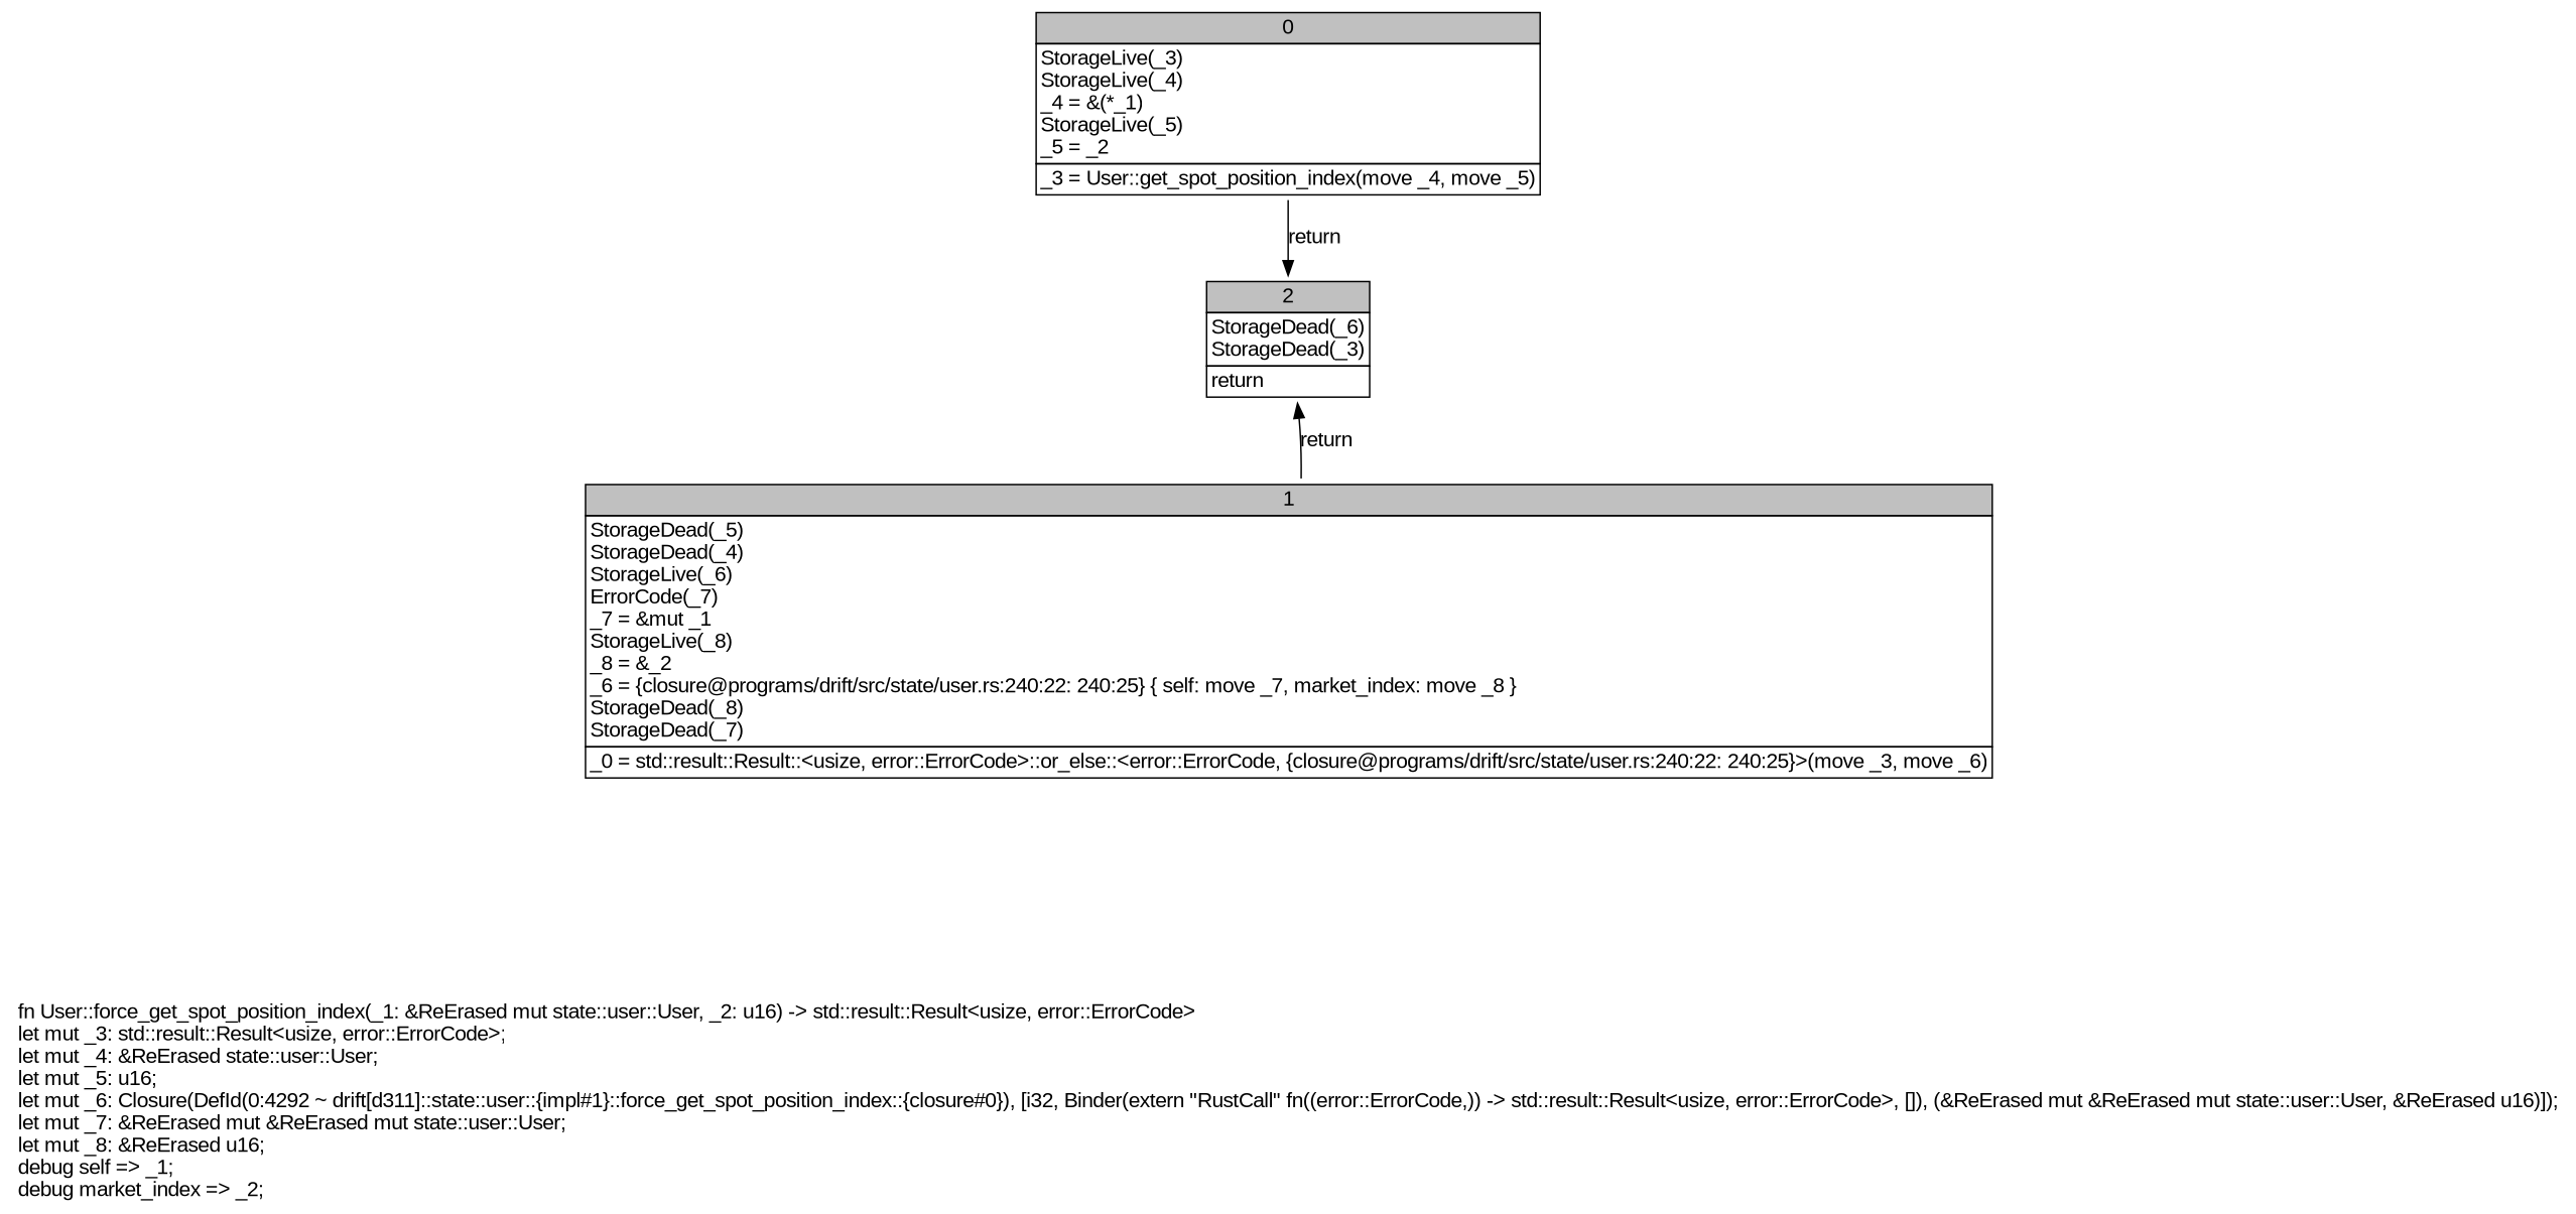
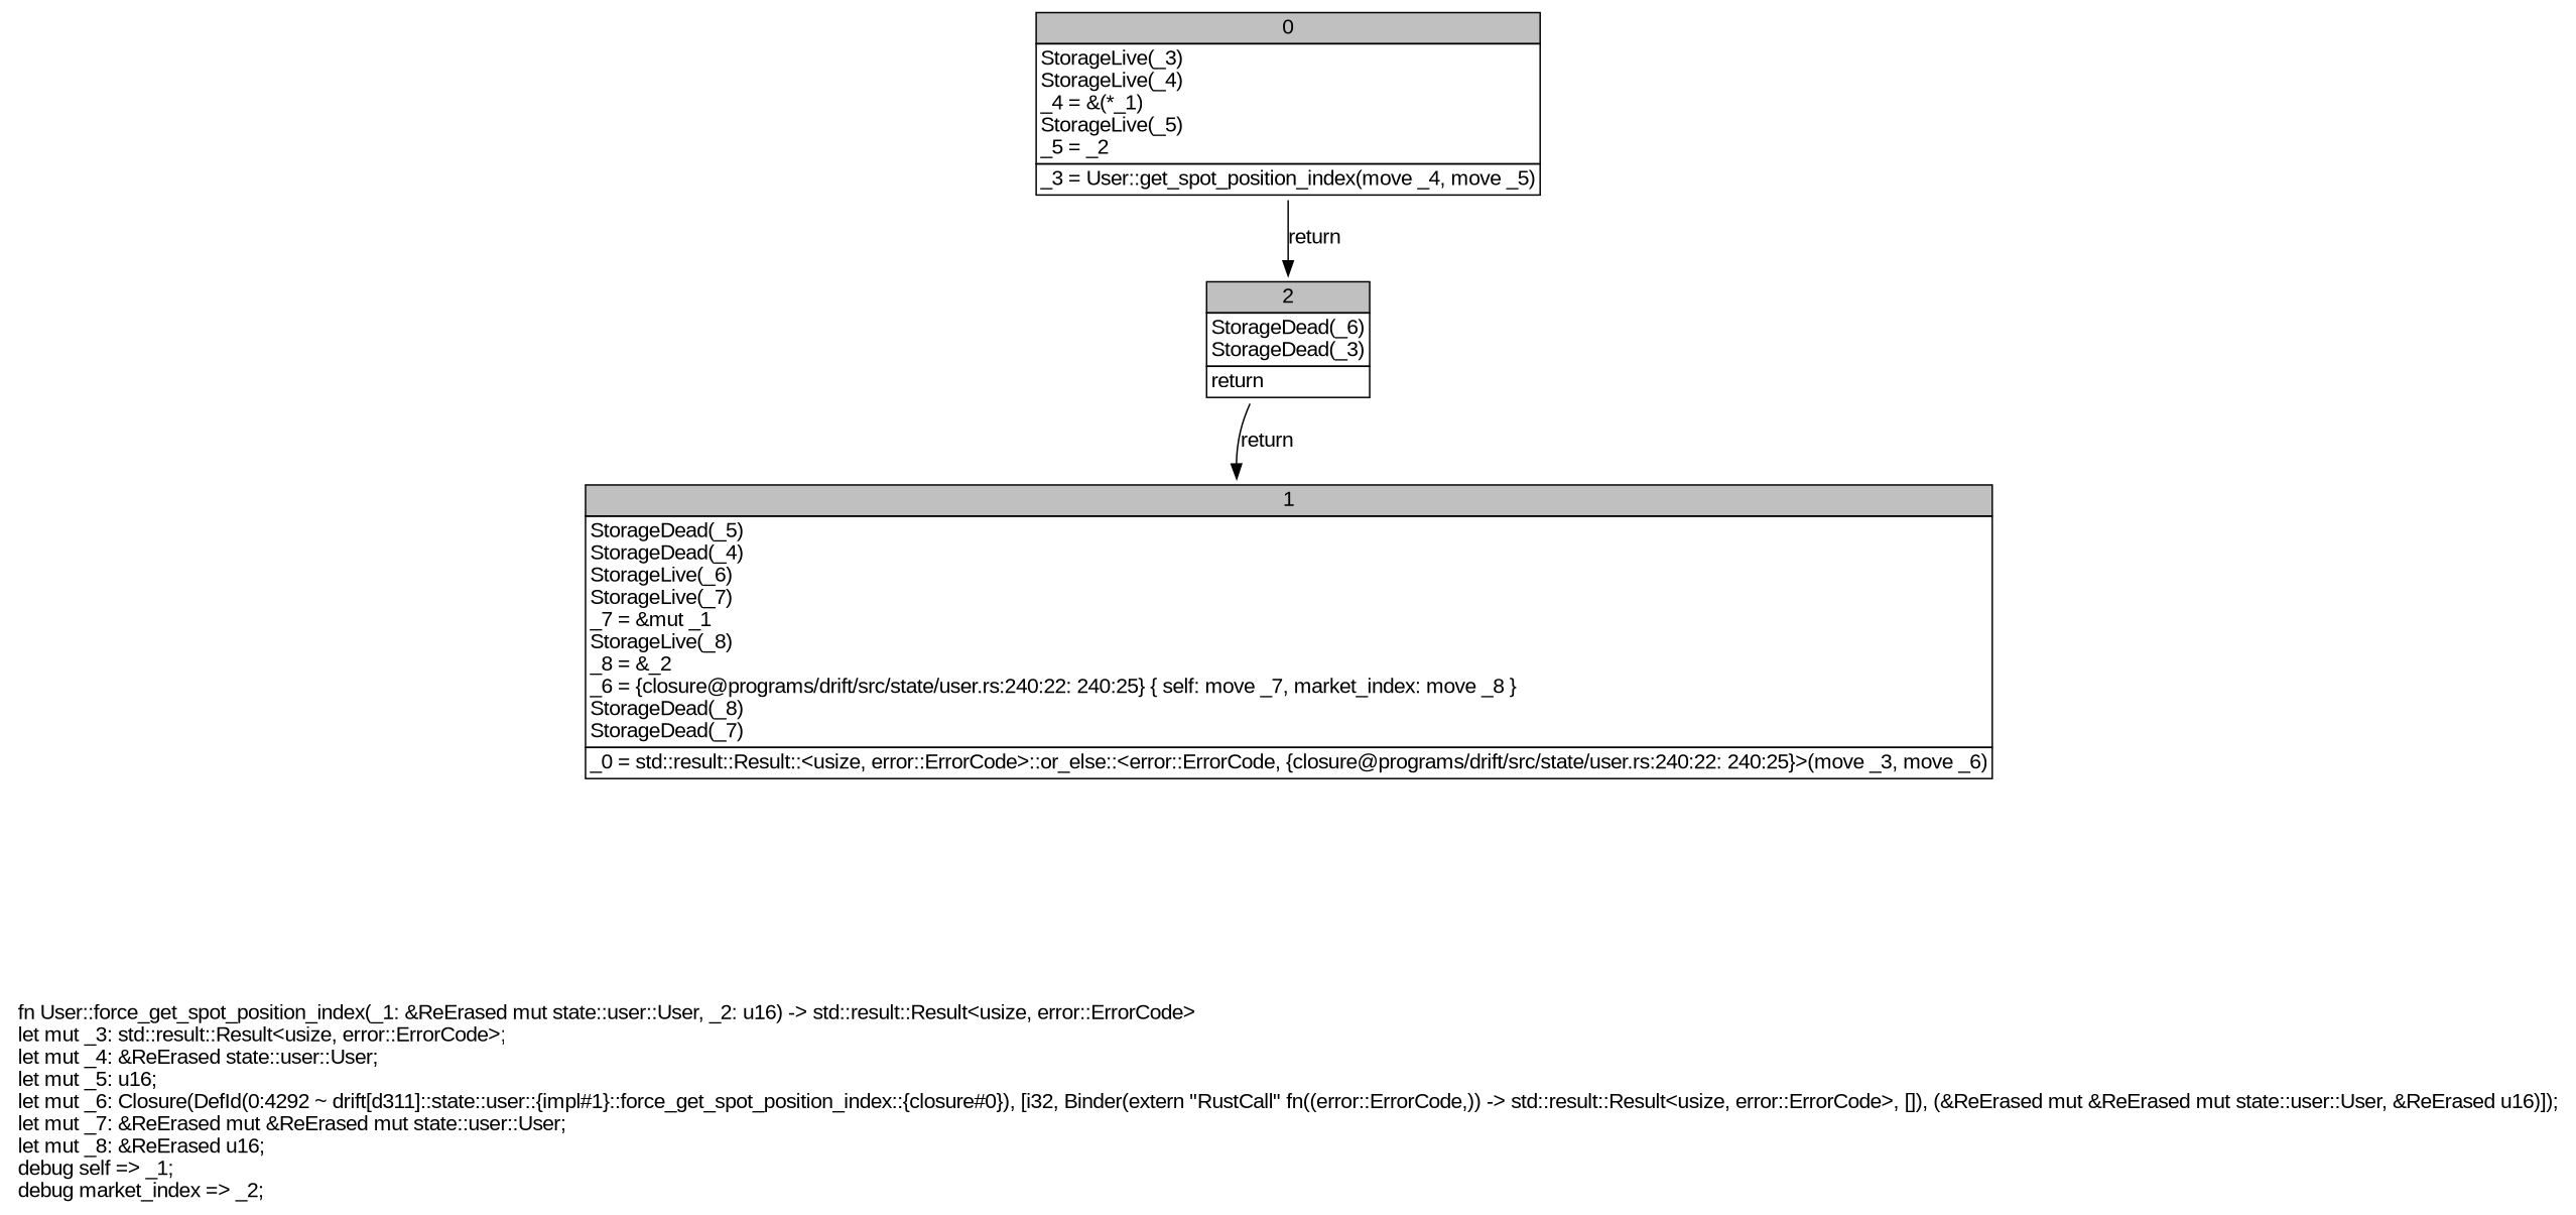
  digraph {
    fontname="Liberation Sans"
    label=<fn User::force_get_spot_position_index(_1: &amp;ReErased mut state::user::User, _2: u16) -&gt; std::result::Result&lt;usize, error::ErrorCode&gt;<br align="left"/>let mut _3: std::result::Result&lt;usize, error::ErrorCode&gt;;<br align="left"/>let mut _4: &amp;ReErased state::user::User;<br align="left"/>let mut _5: u16;<br align="left"/>let mut _6: Closure(DefId(0:4292 ~ drift[d311]::state::user::{impl#1}::force_get_spot_position_index::{closure#0}), [i32, Binder(extern &quot;RustCall&quot; fn((error::ErrorCode,)) -&gt; std::result::Result&lt;usize, error::ErrorCode&gt;, []), (&amp;ReErased mut &amp;ReErased mut state::user::User, &amp;ReErased u16)]);<br align="left"/>let mut _7: &amp;ReErased mut &amp;ReErased mut state::user::User;<br align="left"/>let mut _8: &amp;ReErased u16;<br align="left"/>debug self =&gt; _1;<br align="left"/>debug market_index =&gt; _2;<br align="left"/>>
    node [fontname="Liberation Sans" shape=none]
    edge [fontname="Liberation Sans"]
    n1 [label=<<table border="0" cellborder="1" cellspacing="0"><tr><td bgcolor="gray" align="center" colspan="1">0</td></tr><tr><td align="left" balign="left">StorageLive(_3)<br/>StorageLive(_4)<br/>_4 = &amp;(*_1)<br/>StorageLive(_5)<br/>_5 = _2<br/></td></tr><tr><td align="left">_3 = User::get_spot_position_index(move _4, move _5)</td></tr></table>>]
    n2 [label=<<table border="0" cellborder="1" cellspacing="0"><tr><td bgcolor="gray" align="center" colspan="1">2</td></tr><tr><td align="left" balign="left">StorageDead(_6)<br/>StorageDead(_3)<br/></td></tr><tr><td align="left">return</td></tr></table>>]
-   n3 [label=<<table border="0" cellborder="1" cellspacing="0"><tr><td bgcolor="gray" align="center" colspan="1">1</td></tr><tr><td align="left" balign="left">StorageDead(_5)<br/>StorageDead(_4)<br/>StorageLive(_6)<br/>ErrorCode(_7)<br/>_7 = &amp;mut _1<br/>StorageLive(_8)<br/>_8 = &amp;_2<br/>_6 = {closure@programs/drift/src/state/user.rs:240:22: 240:25} { self: move _7, market_index: move _8 }<br/>StorageDead(_8)<br/>StorageDead(_7)<br/></td></tr><tr><td align="left">_0 = std::result::Result::&lt;usize, error::ErrorCode&gt;::or_else::&lt;error::ErrorCode, {closure@programs/drift/src/state/user.rs:240:22: 240:25}&gt;(move _3, move _6)</td></tr></table>>]
+   n3 [label=<<table border="0" cellborder="1" cellspacing="0"><tr><td bgcolor="gray" align="center" colspan="1">1</td></tr><tr><td align="left" balign="left">StorageDead(_5)<br/>StorageDead(_4)<br/>StorageLive(_6)<br/>StorageLive(_7)<br/>_7 = &amp;mut _1<br/>StorageLive(_8)<br/>_8 = &amp;_2<br/>_6 = {closure@programs/drift/src/state/user.rs:240:22: 240:25} { self: move _7, market_index: move _8 }<br/>StorageDead(_8)<br/>StorageDead(_7)<br/></td></tr><tr><td align="left">_0 = std::result::Result::&lt;usize, error::ErrorCode&gt;::or_else::&lt;error::ErrorCode, {closure@programs/drift/src/state/user.rs:240:22: 240:25}&gt;(move _3, move _6)</td></tr></table>>]
    n1 -> n2 [label=return]
-   n3 -> n2 [label=return]
+   n2 -> n3 [label=return]
  }
